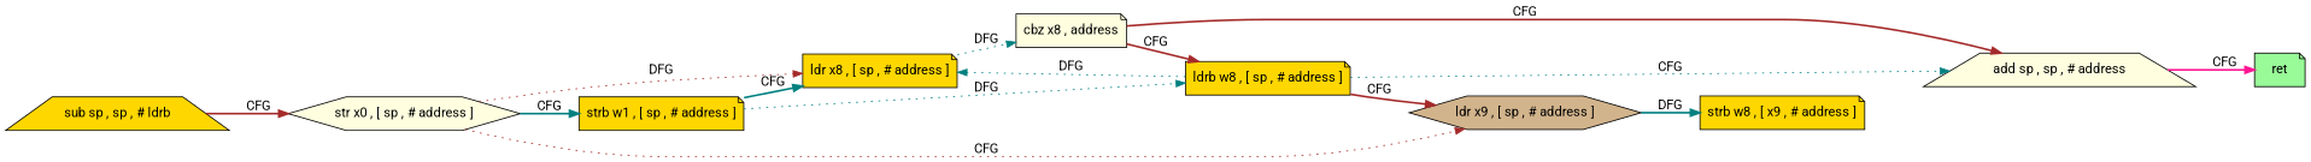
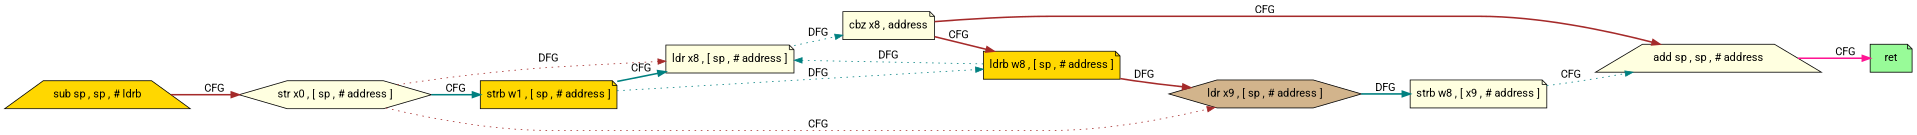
  digraph {
    fontname=Roboto
    rankdir=LR
    node [fillcolor=gold fontname=Roboto shape=note style=filled]
    edge [color=teal fontname=Roboto style=bold]
    n1 [label="sub sp , sp , # ldrb" shape=trapezium]
    n2 [fillcolor=lightyellow label="str x0 , [ sp , # address ]" shape=hexagon]
    n3 [label="strb w1 , [ sp , # address ]"]
-   n4 [label="ldr x8 , [ sp , # address ]"]
+   n4 [fillcolor=lightyellow label="ldr x8 , [ sp , # address ]"]
    n5 [fillcolor=tan label="ldr x9 , [ sp , # address ]" shape=hexagon]
    n6 [label="ldrb w8 , [ sp , # address ]"]
    n7 [fillcolor=lightyellow label="cbz x8 , address"]
-   n8 [label="strb w8 , [ x9 , # address ]"]
+   n8 [fillcolor=lightyellow label="strb w8 , [ x9 , # address ]"]
    n9 [fillcolor=lightyellow label="add sp , sp , # address" shape=trapezium]
    n10 [fillcolor=palegreen label=ret]
    n1 -> n2 [color=brown label=CFG]
    n2 -> n3 [label=CFG]
    n2 -> n4 [color=brown label=DFG style=dotted]
    n2 -> n5 [color=brown label=CFG style=dotted]
    n3 -> n4 [label=CFG]
    n3 -> n6 [label=DFG style=dotted]
    n4 -> n7 [label=DFG style=dotted]
    n5 -> n8 [label=DFG]
    n6 -> n4 [label=DFG style=dotted]
-   n6 -> n5 [color=brown label=CFG]
+   n6 -> n5 [color=brown label=DFG]
    n7 -> n6 [color=brown label=CFG]
    n7 -> n9 [color=brown label=CFG]
-   n6 -> n9 [label=CFG style=dotted]
+   n8 -> n9 [label=CFG style=dotted]
    n9 -> n10 [color=deeppink label=CFG]
  }
